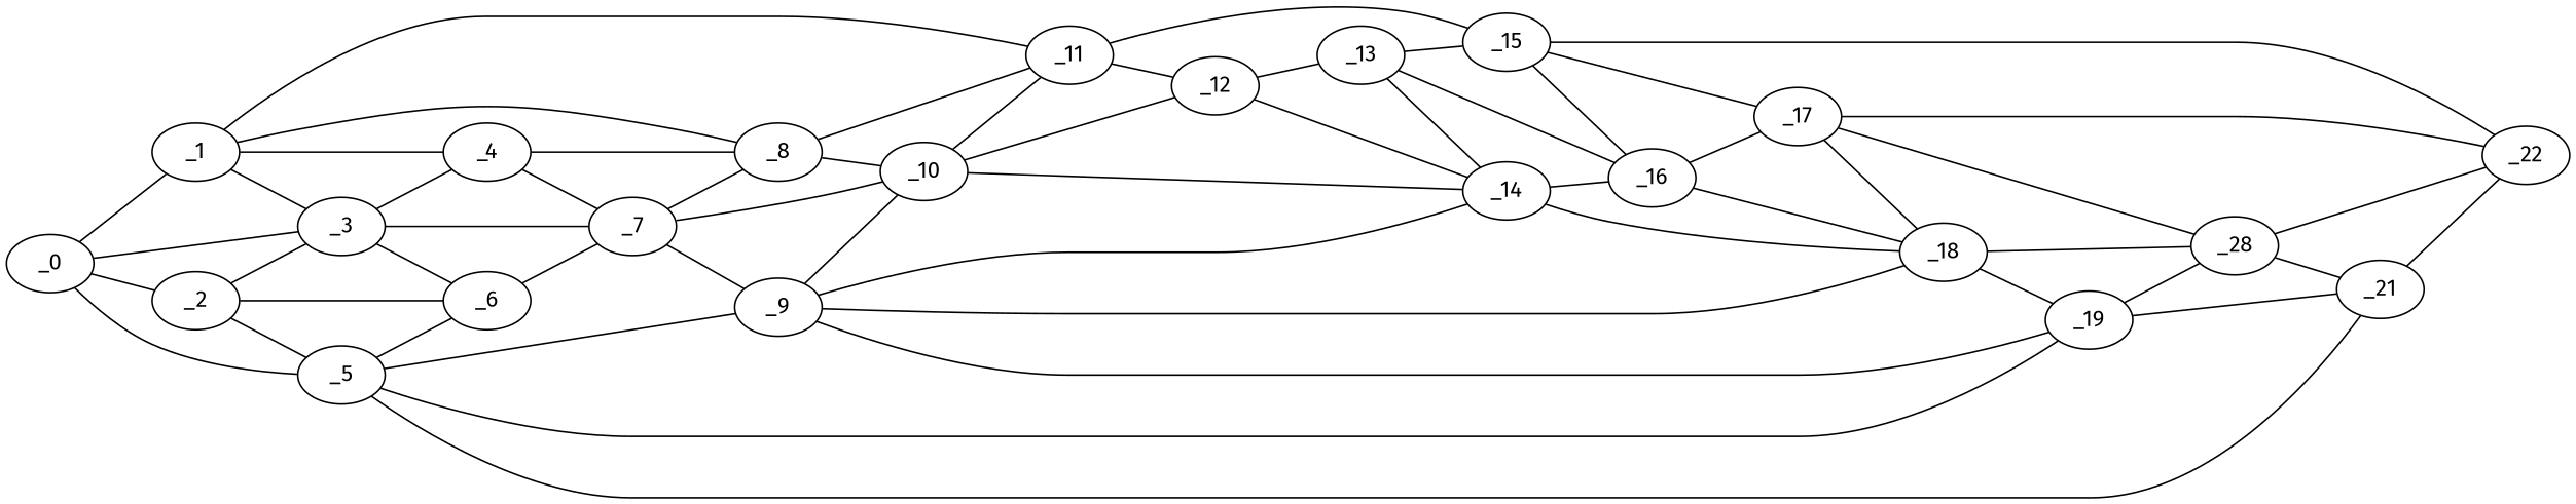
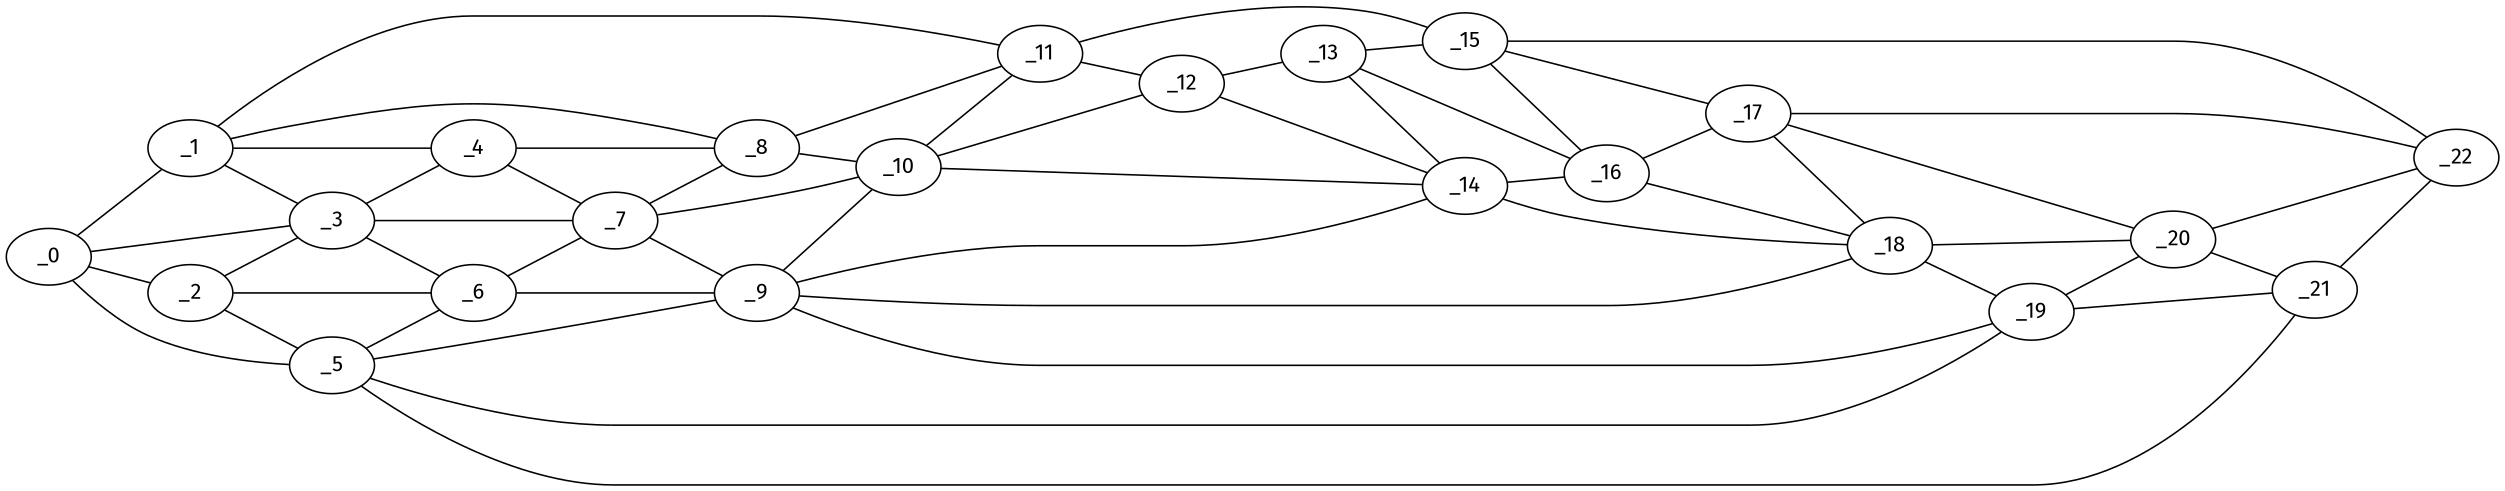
  graph {
    fontname="Fira Sans"
    rankdir=LR
    node [fontname="Fira Sans" x=87 y=73]
    edge [fontname="Fira Sans" valence=2]
    _0 [x=7 y=69]
    _1 [x=17 y=51]
    _2 [x=20]
    _3 [x=23 y=60]
    _5 [x=30 y=78]
    _4 [x=25 y=52]
    _8 [x=40 y=50]
    _11 [x=52 y=46]
    _6 [x=34 y=72]
    _7 [x=35 y=62]
    _9 [x=43 y=72]
    _19 [x=94 y=77]
    _21 [x=119 y=78]
    _10 [x=48 y=63]
    _12 [x=61 y=56]
    _15 [x=71 y=49]
    _14 [x=70 y=65]
    _18
-   _20 [x=103 y=75 label=_28]
+   _20 [x=103 y=75]
    _22 [x=122 y=62]
    _13 [x=68 y=58]
    _16 [x=81 y=65]
    _17 [y=55]
    _0 -- _1 [valence=1]
    _0 -- _2 [valence=1]
    _0 -- _3
    _0 -- _5 [valence=1]
    _1 -- _3
    _1 -- _4
    _1 -- _8
    _1 -- _11 [valence=1]
    _2 -- _3
    _2 -- _5
    _2 -- _6 [valence=1]
    _3 -- _4
    _3 -- _6
    _3 -- _7
    _5 -- _6
    _5 -- _9 [valence=1]
    _5 -- _19 [valence=1]
    _5 -- _21 [valence=1]
    _4 -- _8
    _4 -- _7
    _8 -- _11 [valence=1]
    _8 -- _10
    _11 -- _12
    _11 -- _15 [valence=1]
    _6 -- _7
+   _6 -- _9
    _7 -- _8
    _7 -- _9 [valence=1]
    _7 -- _10 [valence=1]
    _9 -- _19
    _9 -- _10
    _9 -- _14 [valence=1]
    _9 -- _18
    _19 -- _21
    _19 -- _20
    _21 -- _22
    _10 -- _11 [valence=1]
    _10 -- _12
    _10 -- _14
    _12 -- _14 [valence=1]
    _12 -- _13
    _15 -- _22 [valence=1]
    _15 -- _16
    _15 -- _17 [valence=1]
    _14 -- _18
    _14 -- _16
    _18 -- _19
    _18 -- _20
    _20 -- _21
    _20 -- _22
    _13 -- _15
    _13 -- _14
    _13 -- _16
    _16 -- _18
    _16 -- _17 [valence=1]
    _17 -- _18
    _17 -- _20 [valence=1]
    _17 -- _22
  }
